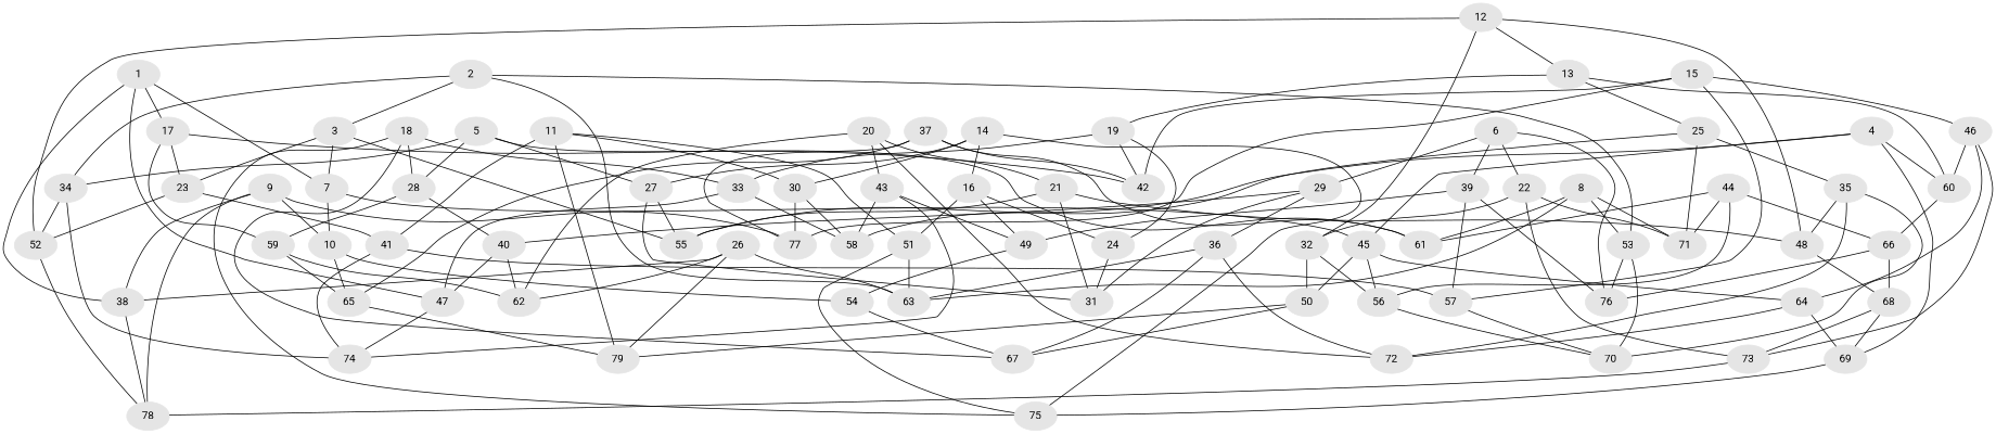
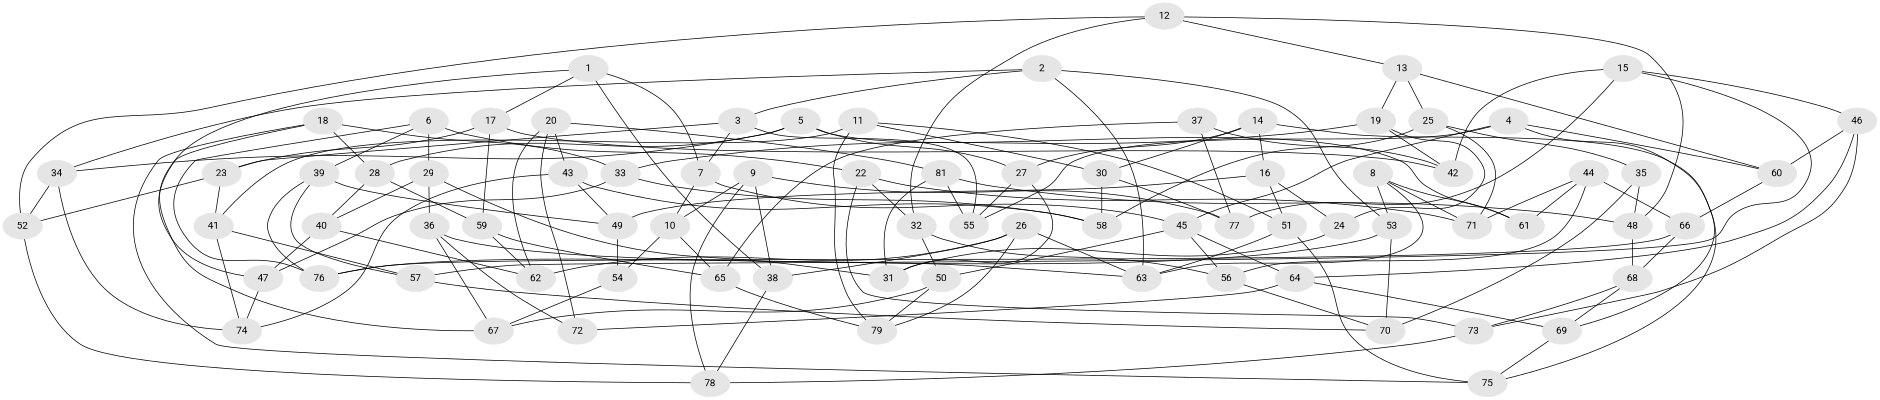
  graph {
    fontname=Roboto
    node [color=gray90 fontname=Roboto style=filled]
    edge [fontname=Roboto]
    1
    7
    17
    38
    47
    10
    45
    23
    42
    59
    78
    74
    2
    3
    34
    53
    63
    55
    52
    76
    70
    41
    4
    60
    69
    24
    31
    66
    75
    5
    27
    28
    61
    40
    6
    22
    29
    39
    71
    32
    73
    36
    57
    49
    54
    65
    50
    56
    64
    8
    67
    9
    77
    79
    11
    30
    51
    58
    12
    13
    48
    19
    25
    68
    33
    35
    14
    16
    15
    46
    62
    18
    20
-   21
+   21 [label=81]
    43
    72
    26
    37
    44
    1 -- 7
    1 -- 17
    1 -- 38
    1 -- 47
    7 -- 10
    7 -- 45
    17 -- 23
    17 -- 42
    17 -- 59
    38 -- 78
    47 -- 74
    10 -- 54
    10 -- 65
    45 -- 50
    45 -- 56
    45 -- 64
    23 -- 52
    23 -- 41
    59 -- 65
    59 -- 62
    2 -- 3
    2 -- 34
    2 -- 53
    2 -- 63
    3 -- 7
    3 -- 23
    3 -- 55
    34 -- 74
    34 -- 52
    53 -- 76
    53 -- 70
    52 -- 78
    41 -- 74
    41 -- 57
    4 -- 45
    4 -- 55
    4 -- 60
    4 -- 69
    60 -- 66
    69 -- 75
    24 -- 31
    66 -- 76
    66 -- 68
    5 -- 34
    5 -- 27
    5 -- 28
    5 -- 61
    27 -- 55
    27 -- 31
    28 -- 59
    28 -- 40
    40 -- 47
    40 -- 62
    6 -- 76
    6 -- 22
    6 -- 29
    6 -- 39
    22 -- 71
    22 -- 32
    22 -- 73
    29 -- 31
    29 -- 40
    29 -- 36
    39 -- 76
    39 -- 57
    39 -- 49
    32 -- 50
    32 -- 56
    73 -- 78
    36 -- 63
    36 -- 67
    36 -- 72
    57 -- 70
    49 -- 54
    54 -- 67
    65 -- 79
    50 -- 67
    50 -- 79
    56 -- 70
    64 -- 69
    64 -- 72
    8 -- 53
    8 -- 63
    8 -- 61
    8 -- 71
    9 -- 38
    9 -- 10
    9 -- 78
    9 -- 77
    11 -- 41
    11 -- 79
    11 -- 30
    11 -- 51
    30 -- 77
    30 -- 58
    51 -- 63
    51 -- 75
    12 -- 52
    12 -- 32
    12 -- 13
    12 -- 48
    13 -- 60
    13 -- 19
    13 -- 25
    48 -- 68
    19 -- 42
    19 -- 24
    19 -- 33
    25 -- 71
    25 -- 58
    25 -- 35
    68 -- 69
    68 -- 73
    33 -- 47
    33 -- 58
    35 -- 70
    35 -- 48
-   35 -- 72
    14 -- 75
    14 -- 27
    14 -- 30
    14 -- 16
    16 -- 24
    16 -- 49
    16 -- 51
    15 -- 42
    15 -- 57
    15 -- 77
    15 -- 46
    46 -- 60
    46 -- 73
    46 -- 64
    18 -- 75
    18 -- 28
    18 -- 67
    18 -- 33
    20 -- 62
    20 -- 21
    20 -- 43
    20 -- 72
    21 -- 55
    21 -- 31
    21 -- 48
    43 -- 74
    43 -- 49
    43 -- 58
    26 -- 38
    26 -- 63
    26 -- 79
    26 -- 62
    37 -- 42
-   37 -- 61
    37 -- 65
    37 -- 77
    44 -- 66
    44 -- 61
    44 -- 71
    44 -- 56
  }
